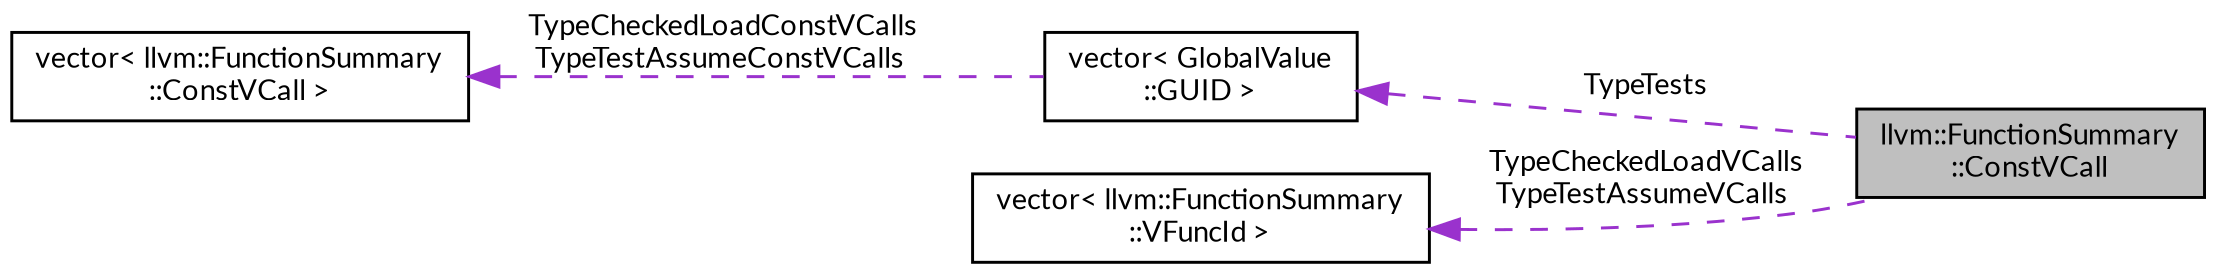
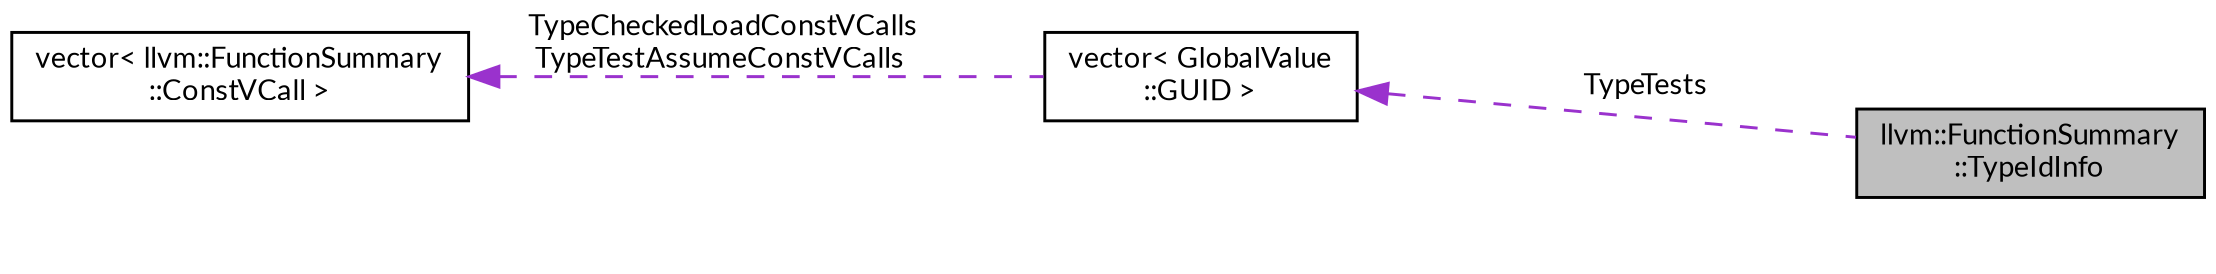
  digraph {
    fontname=Lato
    rankdir=LR
    node [color=black fontname=Lato fontsize=10 shape=box]
    edge [color=darkorchid3 dir=back fontname=Lato fontsize=10 labelfontname=Helvetica labelfontsize=10 style=dashed]
-   n1 [fillcolor=grey75 fontcolor=black height=0.2 label="llvm::FunctionSummary\l::ConstVCall" style=filled width=0.4]
+   n1 [fillcolor=grey75 fontcolor=black height=0.2 label="llvm::FunctionSummary\l::TypeIdInfo" style=filled width=0.4]
    n2 [height=0.2 label="vector\< GlobalValue\l::GUID \>" width=0.4]
-   n3 [height=0.2 label="vector\< llvm::FunctionSummary\l::VFuncId \>" width=0.4]
    n4 [height=0.2 label="vector\< llvm::FunctionSummary\l::ConstVCall \>" width=0.4]
    n2 -> n1 [label=" TypeTests"]
-   n3 -> n1 [label=" TypeCheckedLoadVCalls\nTypeTestAssumeVCalls"]
    n4 -> n2 [label=" TypeCheckedLoadConstVCalls\nTypeTestAssumeConstVCalls"]
  }
